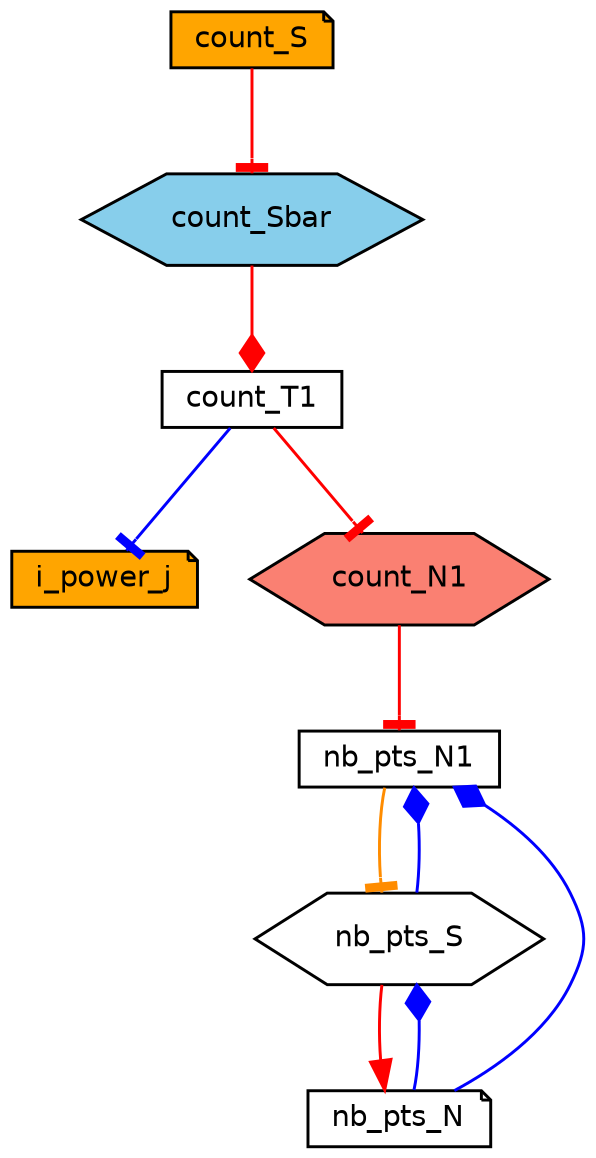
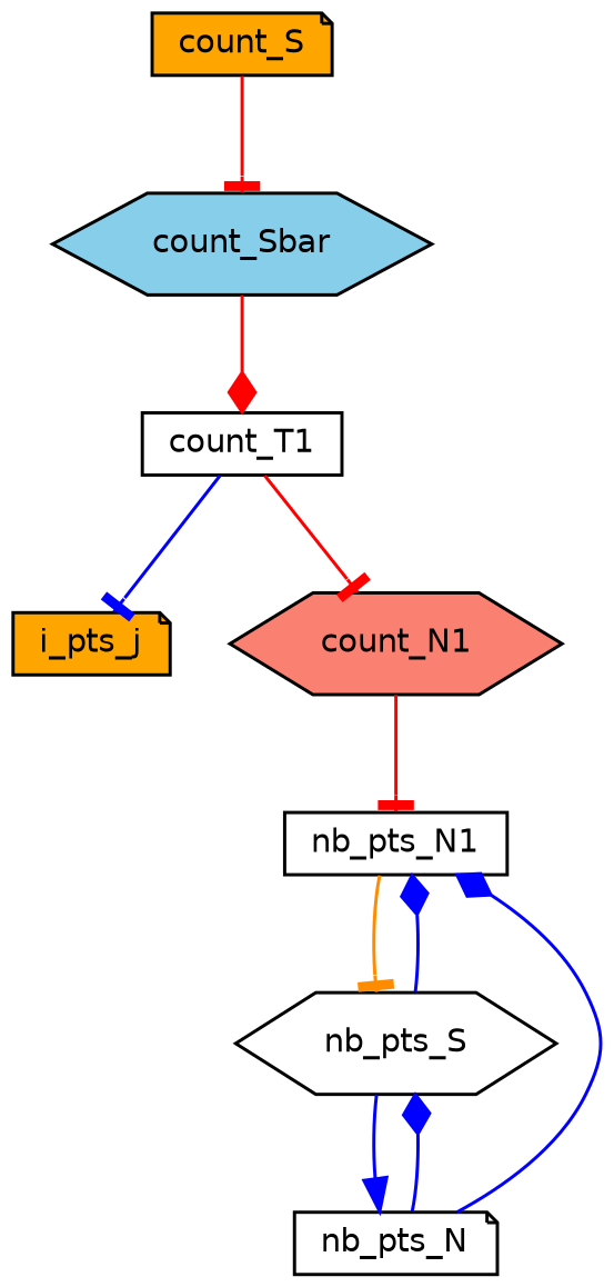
  digraph {
    rankdir=TB
    node [color=black fillcolor=white fontname=Helvetica fontsize=10 shape=note style=filled]
    edge [arrowhead=tee color=blue fontname=Helvetica fontsize=10 labelfontname=Helvetica labelfontsize=10 style=solid]
    n1 [fillcolor=orange fontcolor=black height=0.2 label=count_S width=0.4]
    n2 [fillcolor=skyblue height=0.2 label=count_Sbar shape=hexagon width=0.4]
    n3 [height=0.2 label=count_T1 shape=box width=0.4]
-   n4 [fillcolor=orange height=0.2 label=i_power_j width=0.4]
+   n4 [fillcolor=orange height=0.2 label=i_pts_j width=0.4]
    n5 [fillcolor=salmon height=0.2 label=count_N1 shape=hexagon width=0.4]
    n6 [height=0.2 label=nb_pts_N1 shape=box width=0.4]
    n7 [height=0.2 label=nb_pts_S shape=hexagon width=0.4]
    n8 [height=0.2 label=nb_pts_N width=0.4]
    n1 -> n2 [color=red]
    n2 -> n3 [arrowhead=diamond color=red]
    n3 -> n4
    n3 -> n5 [color=red]
    n5 -> n6 [color=red]
    n6 -> n7 [color=darkorange]
    n7 -> n6 [arrowhead=diamond]
-   n7 -> n8 [arrowhead=normal color=red]
+   n7 -> n8 [arrowhead=normal]
    n8 -> n6 [arrowhead=diamond]
    n8 -> n7 [arrowhead=diamond]
  }
